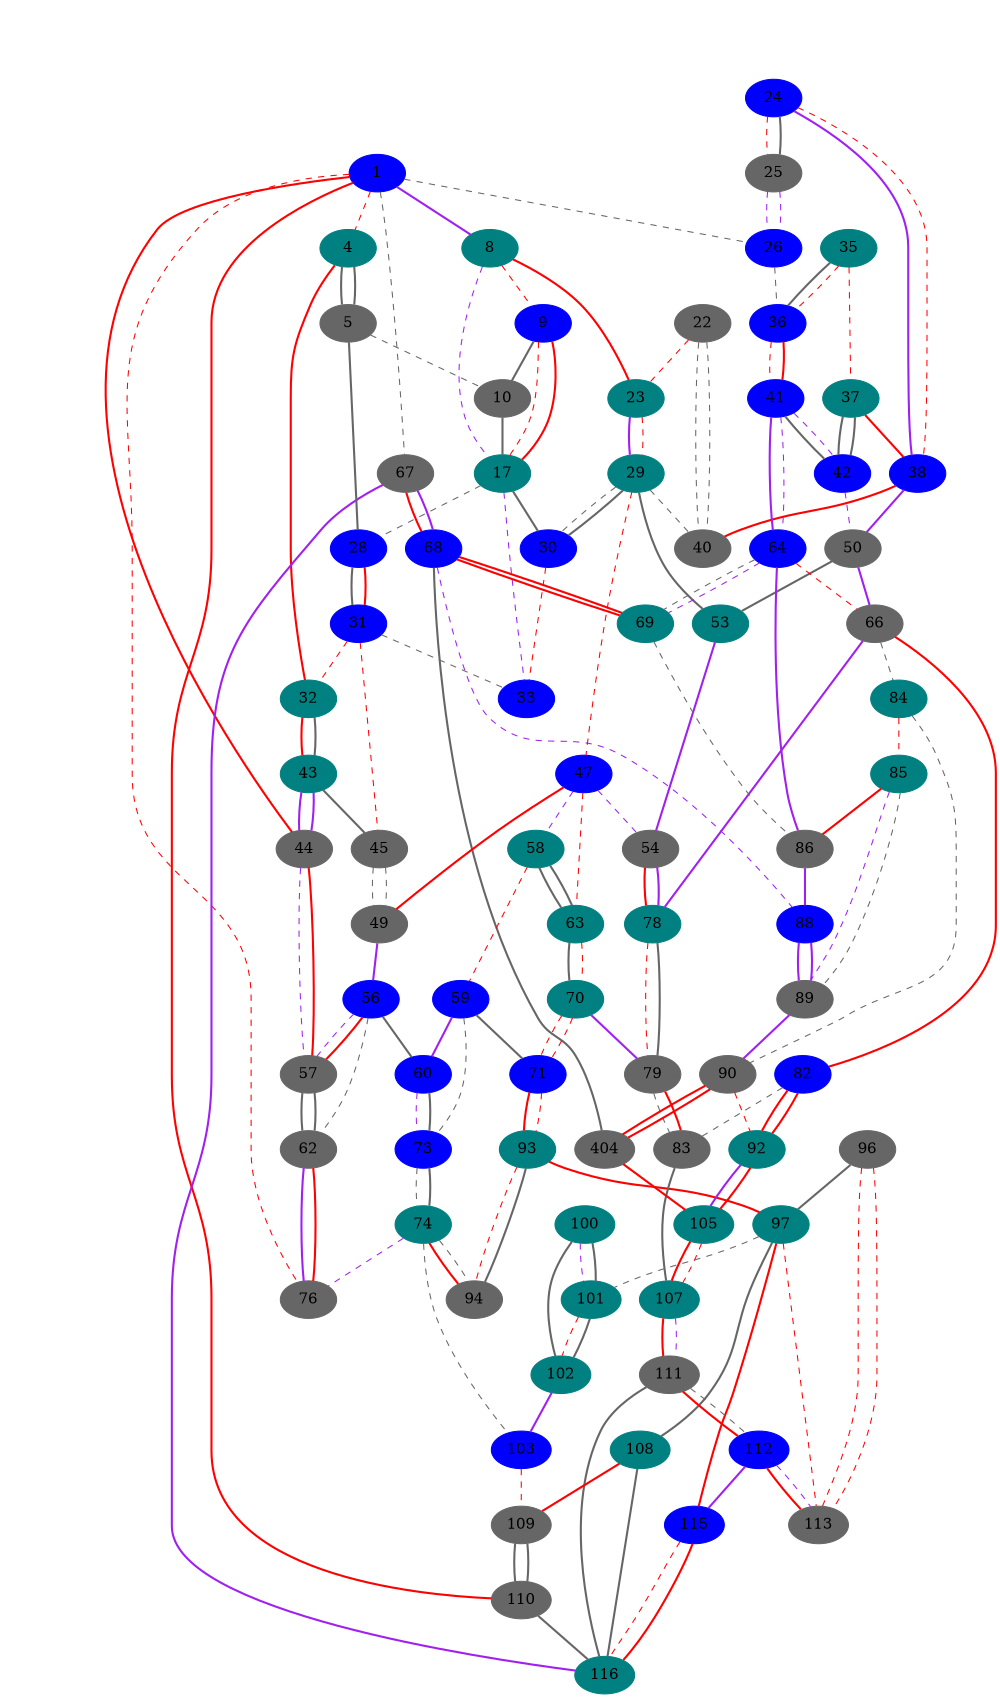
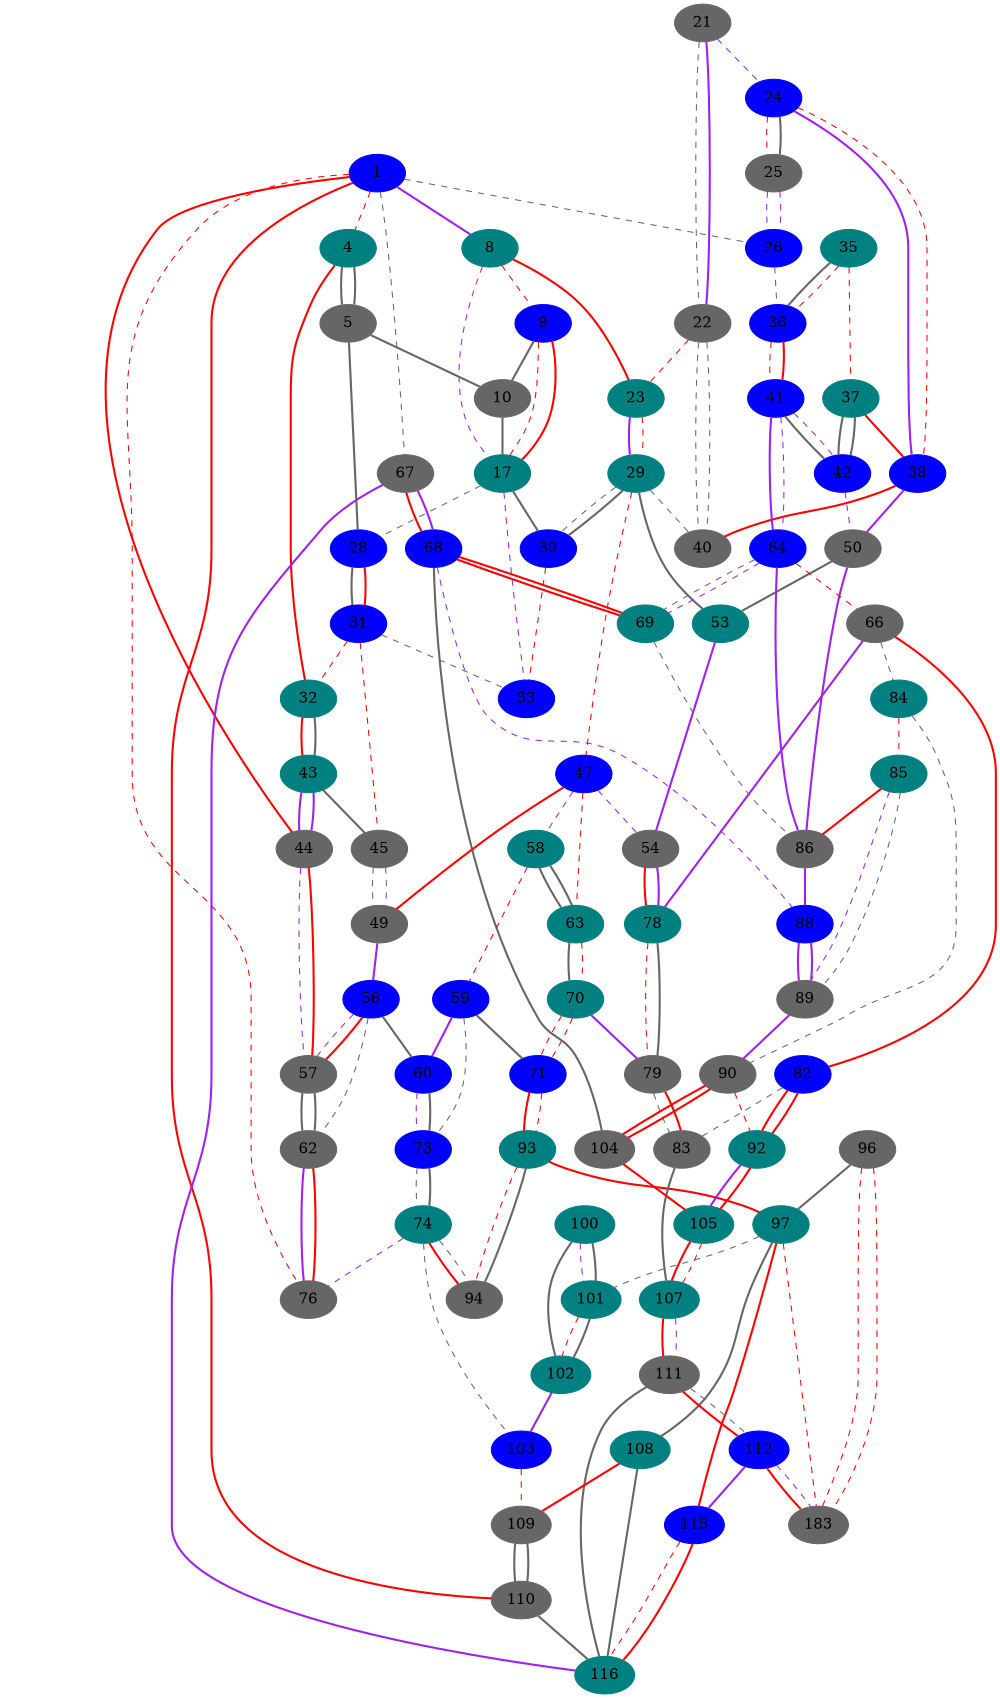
  graph {
    node [color=teal style=filled]
    edge [color=red style=bold]
    1 [color=blue super="+7+2"]
    4
    8 [super="+14"]
    26 [color=blue]
    44 [color=gray40]
    67 [color=gray40]
    76 [color=gray40]
    110 [color=gray40]
    5 [color=gray40 super="+6+27"]
    32
    9 [color=blue]
    17 [super="+18"]
    23
    36 [color=blue]
    57 [color=gray40]
    68 [color=blue super="+106"]
    116 [super="+117+118"]
    10 [color=gray40 super="+11"]
    28 [color=blue]
    43
    31 [color=blue super="+34"]
    30 [color=blue]
    33 [color=blue]
    29 [super="+46"]
+   21 [color=gray40]
    22 [color=gray40]
    24 [color=blue]
    40 [color=gray40]
    25 [color=gray40]
    38 [color=blue super="+39"]
    47 [color=blue super="+48+55"]
    53
    50 [color=gray40 super="+52"]
    41 [color=blue]
    45 [color=gray40]
    49 [color=gray40]
    54 [color=gray40]
    58
    63
    35
    37
    42 [color=blue]
    64 [color=blue super="+65"]
    66 [color=gray40 super="+77"]
    69
    86 [color=gray40 super="+87"]
    62 [color=gray40]
    56 [color=blue super="+61"]
    78
    59 [color=blue super="+72"]
    70
    60 [color=blue]
    82 [color=blue]
    84
    79 [color=gray40]
    73 [color=blue]
    71 [color=blue]
    93
    74 [super="+75"]
    88 [color=blue]
    83 [color=gray40 super="+95"]
    92
    85
    90 [color=gray40 super="+91"]
-   104 [color=gray40 label=404]
+   104 [color=gray40]
    89 [color=gray40]
    105
    94 [color=gray40]
    97 [super="+98+114"]
    103 [color=blue]
    109 [color=gray40]
    107
    96 [color=gray40]
-   113 [color=gray40]
+   113 [color=gray40 label=183]
    111 [color=gray40]
    101
    108
    115 [color=blue]
    102
    100
    112 [color=blue]
    1 -- 4 [style=dashed]
    1 -- 8 [color=purple]
    1 -- 26 [color=gray40 style=dashed]
    1 -- 44
    1 -- 67 [color=gray40 style=dashed weight=2]
    1 -- 76 [style=dashed]
    1 -- 110
    4 -- 5 [color=gray40]
    4 -- 5 [color=gray40]
    4 -- 32
    8 -- 9 [style=dashed]
    8 -- 17 [color=purple style=dashed]
    8 -- 23
    26 -- 36 [color=gray40 style=dashed]
    44 -- 57 [color=purple style=dashed]
    44 -- 57
    67 -- 68
    67 -- 68 [color=purple]
    67 -- 116 [color=purple]
    110 -- 116 [color=gray40]
-   5 -- 10 [color=gray40 style=dashed weight=2]
+   5 -- 10 [color=gray40 weight=2]
    5 -- 28 [color=gray40]
    32 -- 43
    32 -- 43 [color=gray40]
    9 -- 17 [style=dashed]
    9 -- 17
    9 -- 10 [color=gray40]
    17 -- 28 [color=gray40 style=dashed]
    17 -- 30 [color=gray40]
    17 -- 33 [color=purple style=dashed]
    23 -- 29 [color=purple]
    23 -- 29 [style=dashed]
    36 -- 41 [style=dashed]
    36 -- 41
    57 -- 62 [color=gray40]
    57 -- 62 [color=gray40]
    68 -- 69
    68 -- 69
    68 -- 88 [color=purple style=dashed]
    68 -- 104 [color=gray40]
    10 -- 17 [color=gray40]
    28 -- 31 [color=gray40]
    28 -- 31
    43 -- 44 [color=purple]
    43 -- 44 [color=purple]
    43 -- 45 [color=gray40]
    31 -- 32 [style=dashed]
    31 -- 33 [color=gray40 style=dashed]
    31 -- 45 [style=dashed]
    30 -- 33 [style=dashed]
    29 -- 30 [color=gray40 style=dashed]
    29 -- 30 [color=gray40]
    29 -- 40 [color=gray40 style=dashed]
    29 -- 47 [style=dashed]
    29 -- 53 [color=gray40]
+   21 -- 22 [color=gray40 style=dashed]
+   21 -- 22 [color=purple]
+   21 -- 24 [color=purple style=dashed]
    22 -- 23 [style=dashed]
    22 -- 40 [color=gray40 style=dashed]
    22 -- 40 [color=gray40 style=dashed]
    24 -- 25 [style=dashed]
    24 -- 25 [color=gray40]
    24 -- 38 [color=purple]
    24 -- 38 [style=dashed]
    25 -- 26 [color=purple style=dashed]
    25 -- 26 [color=purple style=dashed]
    38 -- 40
    38 -- 50 [color=purple]
    47 -- 49
    47 -- 54 [color=purple style=dashed]
    47 -- 58 [color=purple style=dashed]
    47 -- 63 [style=dashed]
    53 -- 54 [color=purple]
    50 -- 53 [color=gray40]
-   50 -- 66 [color=purple]
+   50 -- 86 [color=purple]
    41 -- 42 [color=gray40]
    41 -- 42 [color=purple style=dashed]
    41 -- 64 [color=purple]
    41 -- 64 [color=purple style=dashed]
    45 -- 49 [color=gray40 style=dashed]
    45 -- 49 [color=gray40 style=dashed]
    49 -- 56 [color=purple]
    54 -- 78
    54 -- 78 [color=purple]
    58 -- 63 [color=gray40]
    58 -- 63 [color=gray40]
    58 -- 59 [style=dashed]
    63 -- 70 [color=gray40]
    63 -- 70 [style=dashed]
    35 -- 36 [color=gray40]
    35 -- 36 [style=dashed]
    35 -- 37 [style=dashed]
    37 -- 38
    37 -- 42 [color=gray40]
    37 -- 42 [color=gray40]
    42 -- 50 [color=purple style=dashed]
    64 -- 66 [style=dashed]
    64 -- 69 [color=gray40 style=dashed]
    64 -- 69 [color=purple style=dashed]
    64 -- 86 [color=purple]
    66 -- 78 [color=purple]
    66 -- 82
    66 -- 84 [color=gray40 style=dashed]
    69 -- 86 [color=gray40 style=dashed]
    86 -- 88 [color=purple]
    62 -- 76 [color=purple]
    62 -- 76
    56 -- 57 [color=purple style=dashed]
    56 -- 57
    56 -- 62 [color=gray40 style=dashed]
    56 -- 60 [color=gray40]
    78 -- 79 [style=dashed]
    78 -- 79 [color=gray40]
    59 -- 60 [color=purple]
    59 -- 73 [color=gray40 style=dashed]
    59 -- 71 [color=gray40]
    70 -- 79 [color=purple]
    70 -- 71 [style=dashed]
    70 -- 71 [style=dashed]
    60 -- 73 [color=purple style=dashed]
    60 -- 73 [color=gray40]
    82 -- 83 [color=gray40 style=dashed]
    82 -- 92
    82 -- 92
    84 -- 85 [style=dashed]
    84 -- 90 [color=gray40 style=dashed]
    79 -- 83 [color=gray40 style=dashed]
    79 -- 83
    73 -- 74 [color=gray40 style=dashed]
    73 -- 74 [color=gray40]
    71 -- 93
    71 -- 93 [style=dashed]
    93 -- 94 [style=dashed]
    93 -- 94 [color=gray40]
    93 -- 97
    74 -- 76 [color=purple style=dashed]
    74 -- 94
    74 -- 94 [color=gray40 style=dashed]
    74 -- 103 [color=gray40 style=dashed]
    88 -- 89 [color=purple]
    88 -- 89 [color=purple]
    83 -- 107 [color=gray40]
    92 -- 105 [color=purple]
    92 -- 105
    85 -- 86
    85 -- 89 [color=purple style=dashed]
    85 -- 89 [color=gray40 style=dashed]
    90 -- 92 [style=dashed]
    90 -- 104
    90 -- 104
    104 -- 105
    89 -- 90 [color=purple]
    105 -- 107
    105 -- 107 [style=dashed]
    97 -- 113 [style=dashed]
    97 -- 101 [color=gray40 style=dashed]
    97 -- 108 [color=gray40]
    97 -- 115
    103 -- 109 [style=dashed]
    109 -- 110 [color=gray40]
    109 -- 110 [color=gray40]
    107 -- 111
    107 -- 111 [color=purple style=dashed]
    96 -- 97 [color=gray40]
    96 -- 113 [style=dashed]
    96 -- 113 [style=dashed]
    111 -- 116 [color=gray40]
    111 -- 112
    111 -- 112 [color=gray40 style=dashed]
    101 -- 102 [style=dashed]
    101 -- 102 [color=gray40]
    108 -- 116 [color=gray40]
    108 -- 109
    115 -- 116 [style=dashed]
    115 -- 116
    102 -- 103 [color=purple]
    100 -- 101 [color=purple style=dashed]
    100 -- 101 [color=gray40]
    100 -- 102 [color=gray40]
    112 -- 113
    112 -- 113 [color=purple style=dashed]
    112 -- 115 [color=purple]
  }
